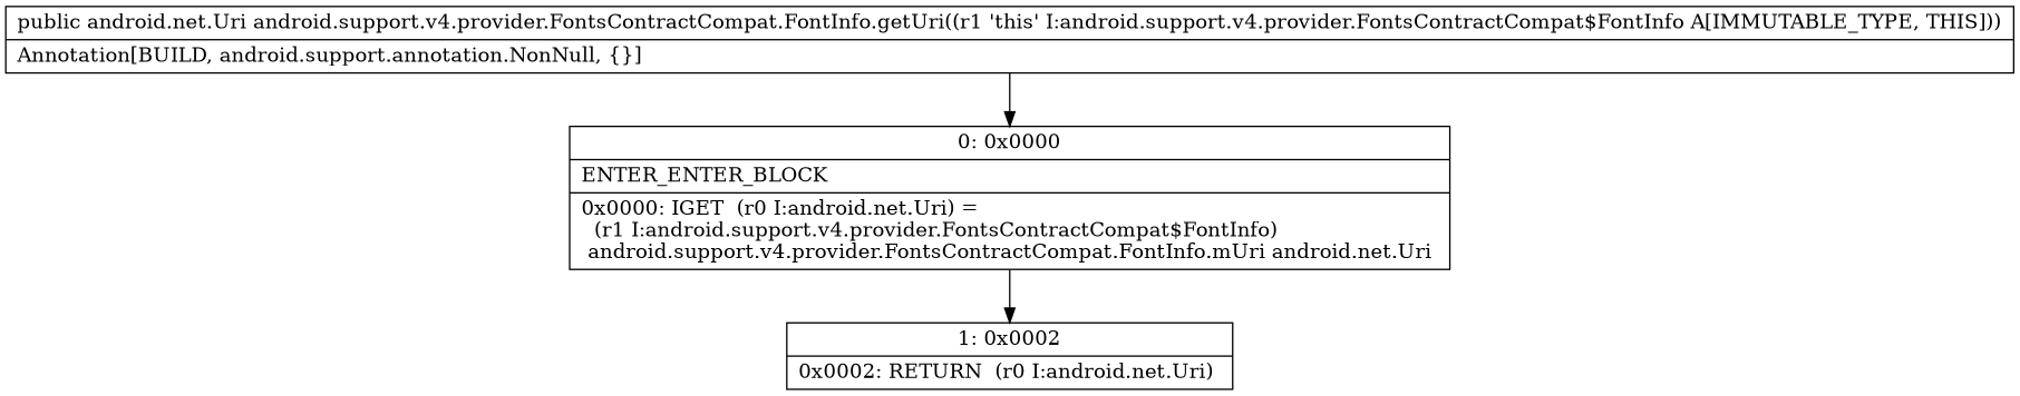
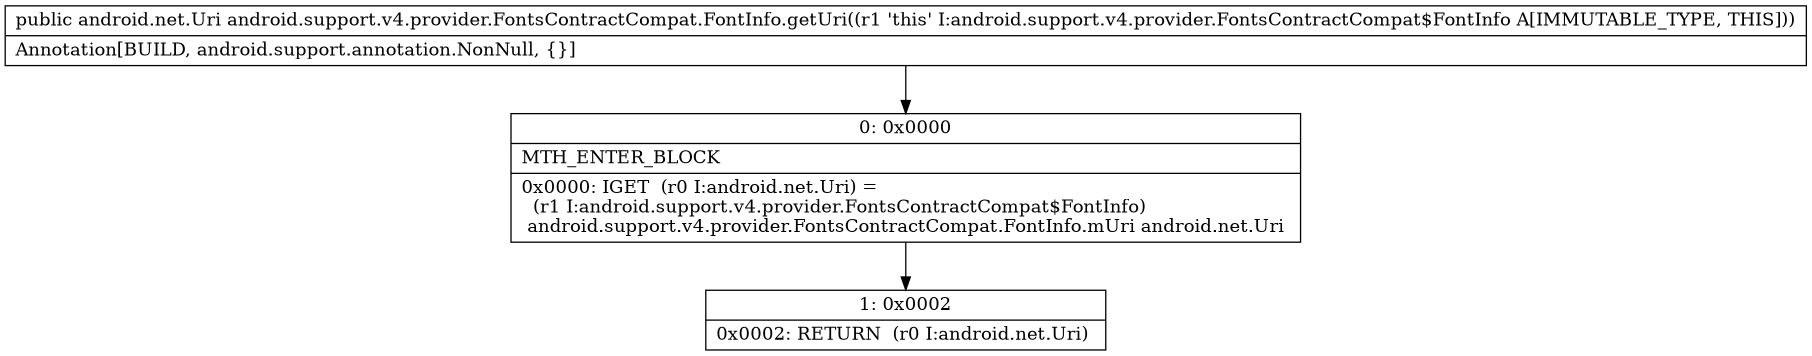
  digraph {
    node [shape=record]
-   n1 [label="{0\:\ 0x0000|ENTER_ENTER_BLOCK\l|0x0000: IGET  (r0 I:android.net.Uri) = \l  (r1 I:android.support.v4.provider.FontsContractCompat$FontInfo)\l android.support.v4.provider.FontsContractCompat.FontInfo.mUri android.net.Uri \l}"]
+   n1 [label="{0\:\ 0x0000|MTH_ENTER_BLOCK\l|0x0000: IGET  (r0 I:android.net.Uri) = \l  (r1 I:android.support.v4.provider.FontsContractCompat$FontInfo)\l android.support.v4.provider.FontsContractCompat.FontInfo.mUri android.net.Uri \l}"]
    n2 [label="{1\:\ 0x0002|0x0002: RETURN  (r0 I:android.net.Uri) \l}"]
    n3 [label="{public android.net.Uri android.support.v4.provider.FontsContractCompat.FontInfo.getUri((r1 'this' I:android.support.v4.provider.FontsContractCompat$FontInfo A[IMMUTABLE_TYPE, THIS]))  | Annotation[BUILD, android.support.annotation.NonNull, \{\}]\l}"]
    n1 -> n2
    n3 -> n1
  }
